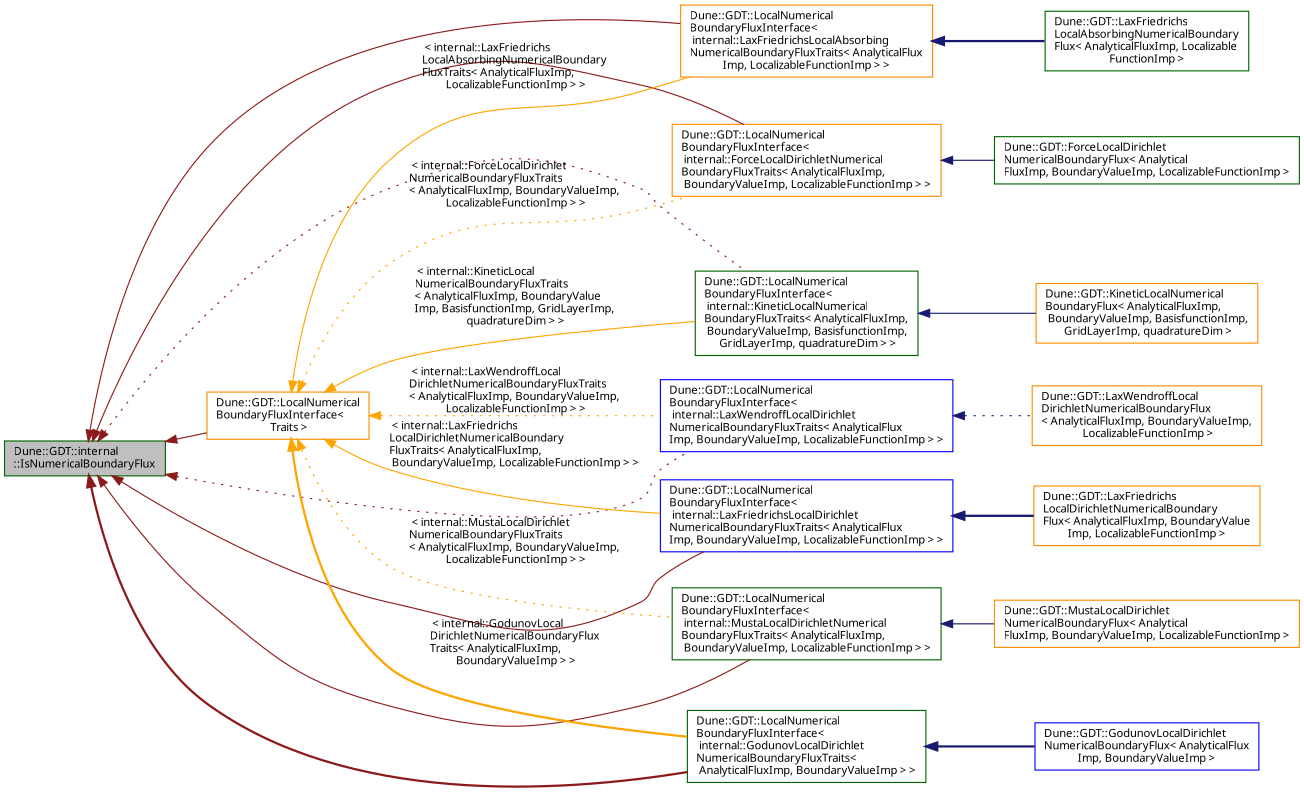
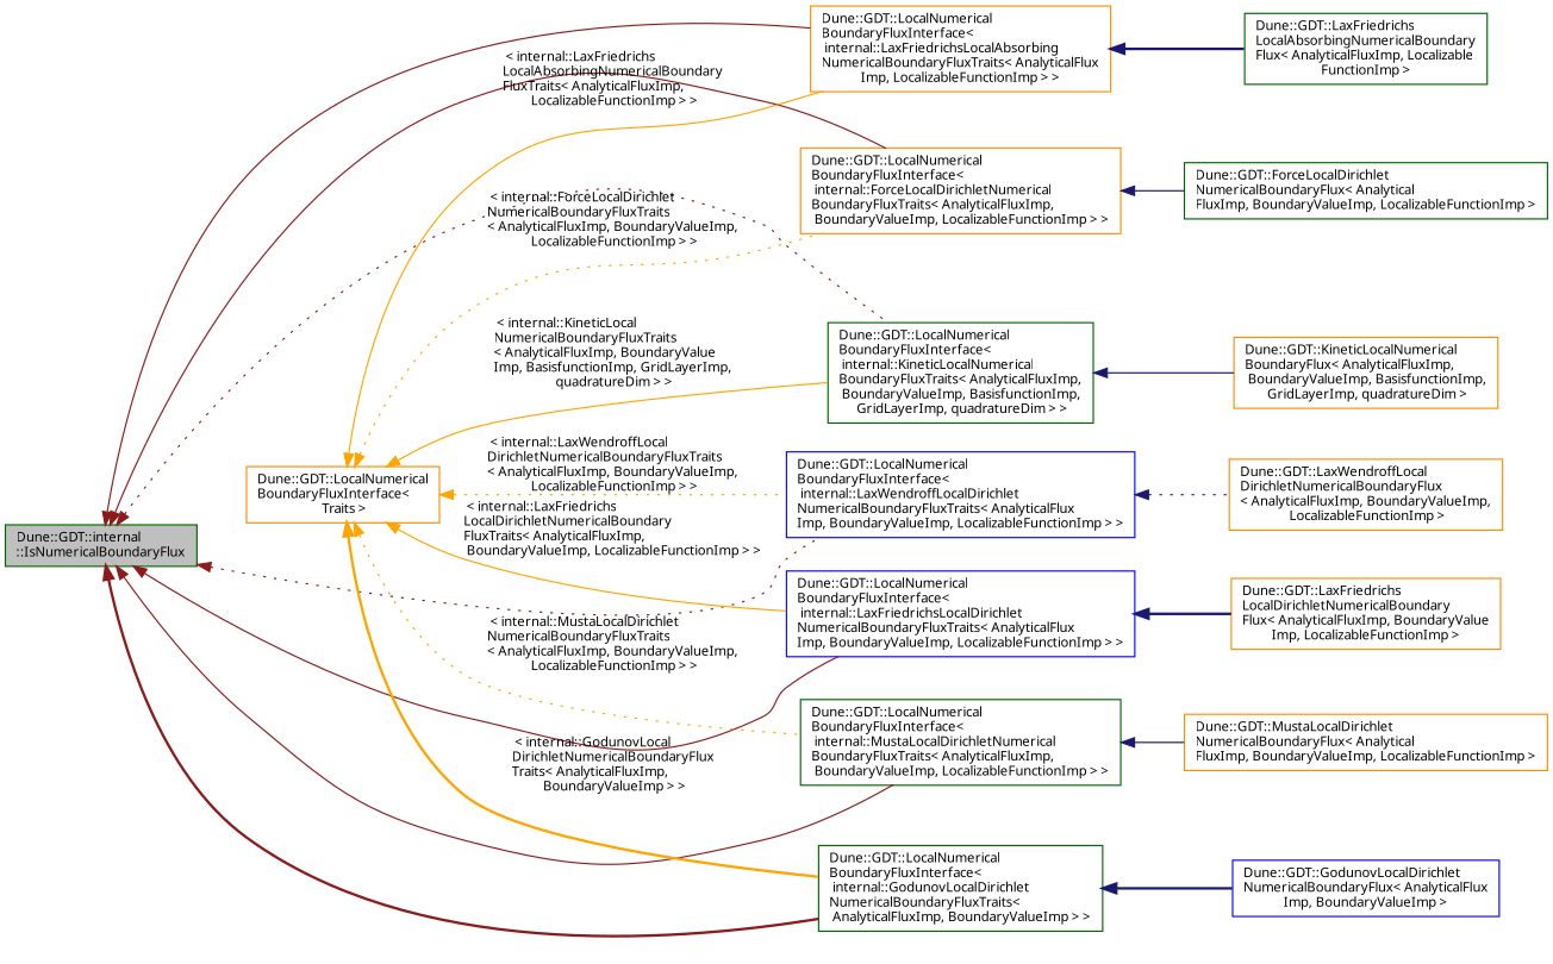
  digraph {
    rankdir=LR
    fontname="Noto Sans"
    node [color=darkorange fillcolor=white fontname="Noto Sans" fontsize=10 shape=record style=filled]
    edge [color=firebrick4 dir=back fontname="Noto Sans" fontsize=10 labelfontname=Helvetica labelfontsize=10 style=solid]
    n1 [color=darkgreen fillcolor=grey75 fontcolor=black height=0.2 label="Dune::GDT::internal\l::IsNumericalBoundaryFlux" width=0.4]
    n2 [height=0.2 label="Dune::GDT::LocalNumerical\lBoundaryFluxInterface\<\l Traits \>" width=0.4]
    n3 [color=darkgreen height=0.2 label="Dune::GDT::LocalNumerical\lBoundaryFluxInterface\<\l internal::KineticLocalNumerical\lBoundaryFluxTraits\< AnalyticalFluxImp,\l BoundaryValueImp, BasisfunctionImp,\l GridLayerImp, quadratureDim \> \>" width=0.4]
    n4 [height=0.2 label="Dune::GDT::LocalNumerical\lBoundaryFluxInterface\<\l internal::ForceLocalDirichletNumerical\lBoundaryFluxTraits\< AnalyticalFluxImp,\l BoundaryValueImp, LocalizableFunctionImp \> \>" width=0.4]
    n5 [height=0.2 label="Dune::GDT::LocalNumerical\lBoundaryFluxInterface\<\l internal::LaxFriedrichsLocalAbsorbing\lNumericalBoundaryFluxTraits\< AnalyticalFlux\lImp, LocalizableFunctionImp \> \>" width=0.4]
    n6 [color=darkgreen height=0.2 label="Dune::GDT::LocalNumerical\lBoundaryFluxInterface\<\l internal::GodunovLocalDirichlet\lNumericalBoundaryFluxTraits\<\l AnalyticalFluxImp, BoundaryValueImp \> \>" width=0.4]
    n7 [color=blue height=0.2 label="Dune::GDT::LocalNumerical\lBoundaryFluxInterface\<\l internal::LaxWendroffLocalDirichlet\lNumericalBoundaryFluxTraits\< AnalyticalFlux\lImp, BoundaryValueImp, LocalizableFunctionImp \> \>" width=0.4]
    n8 [color=darkgreen height=0.2 label="Dune::GDT::LocalNumerical\lBoundaryFluxInterface\<\l internal::MustaLocalDirichletNumerical\lBoundaryFluxTraits\< AnalyticalFluxImp,\l BoundaryValueImp, LocalizableFunctionImp \> \>" width=0.4]
    n9 [color=blue height=0.2 label="Dune::GDT::LocalNumerical\lBoundaryFluxInterface\<\l internal::LaxFriedrichsLocalDirichlet\lNumericalBoundaryFluxTraits\< AnalyticalFlux\lImp, BoundaryValueImp, LocalizableFunctionImp \> \>" width=0.4]
    n10 [height=0.2 label="Dune::GDT::KineticLocalNumerical\lBoundaryFlux\< AnalyticalFluxImp,\l BoundaryValueImp, BasisfunctionImp,\l GridLayerImp, quadratureDim \>" width=0.4]
    n11 [color=darkgreen height=0.2 label="Dune::GDT::ForceLocalDirichlet\lNumericalBoundaryFlux\< Analytical\lFluxImp, BoundaryValueImp, LocalizableFunctionImp \>" width=0.4]
    n12 [color=darkgreen height=0.2 label="Dune::GDT::LaxFriedrichs\lLocalAbsorbingNumericalBoundary\lFlux\< AnalyticalFluxImp, Localizable\lFunctionImp \>" width=0.4]
    n13 [color=blue height=0.2 label="Dune::GDT::GodunovLocalDirichlet\lNumericalBoundaryFlux\< AnalyticalFlux\lImp, BoundaryValueImp \>" width=0.4]
    n14 [height=0.2 label="Dune::GDT::LaxWendroffLocal\lDirichletNumericalBoundaryFlux\l\< AnalyticalFluxImp, BoundaryValueImp,\l LocalizableFunctionImp \>" width=0.4]
    n15 [height=0.2 label="Dune::GDT::MustaLocalDirichlet\lNumericalBoundaryFlux\< Analytical\lFluxImp, BoundaryValueImp, LocalizableFunctionImp \>" width=0.4]
    n16 [height=0.2 label="Dune::GDT::LaxFriedrichs\lLocalDirichletNumericalBoundary\lFlux\< AnalyticalFluxImp, BoundaryValue\lImp, LocalizableFunctionImp \>" width=0.4]
-   n1 -> n2
    n1 -> n3 [style=dotted]
    n1 -> n4
    n1 -> n5
    n1 -> n6 [style=bold]
    n1 -> n7 [style=dotted]
    n1 -> n8
    n1 -> n9
    n2 -> n3 [color=orange label=" \< internal::KineticLocal\lNumericalBoundaryFluxTraits\l\< AnalyticalFluxImp, BoundaryValue\lImp, BasisfunctionImp, GridLayerImp,\l quadratureDim \> \>"]
    n2 -> n4 [color=orange label=" \< internal::ForceLocalDirichlet\lNumericalBoundaryFluxTraits\l\< AnalyticalFluxImp, BoundaryValueImp,\l LocalizableFunctionImp \> \>" style=dotted]
    n2 -> n5 [color=orange label=" \< internal::LaxFriedrichs\lLocalAbsorbingNumericalBoundary\lFluxTraits\< AnalyticalFluxImp,\l LocalizableFunctionImp \> \>"]
    n2 -> n6 [color=orange label=" \< internal::GodunovLocal\lDirichletNumericalBoundaryFlux\lTraits\< AnalyticalFluxImp,\l BoundaryValueImp \> \>" style=bold]
    n2 -> n7 [color=orange label=" \< internal::LaxWendroffLocal\lDirichletNumericalBoundaryFluxTraits\l\< AnalyticalFluxImp, BoundaryValueImp,\l LocalizableFunctionImp \> \>" style=dotted]
    n2 -> n8 [color=orange label=" \< internal::MustaLocalDirichlet\lNumericalBoundaryFluxTraits\l\< AnalyticalFluxImp, BoundaryValueImp,\l LocalizableFunctionImp \> \>" style=dotted]
    n2 -> n9 [color=orange label=" \< internal::LaxFriedrichs\lLocalDirichletNumericalBoundary\lFluxTraits\< AnalyticalFluxImp,\l BoundaryValueImp, LocalizableFunctionImp \> \>"]
    n3 -> n10 [color=midnightblue]
    n4 -> n11 [color=midnightblue]
    n5 -> n12 [color=midnightblue style=bold]
    n6 -> n13 [color=midnightblue style=bold]
    n7 -> n14 [color=midnightblue style=dotted]
    n8 -> n15 [color=midnightblue]
    n9 -> n16 [color=midnightblue style=bold]
  }
